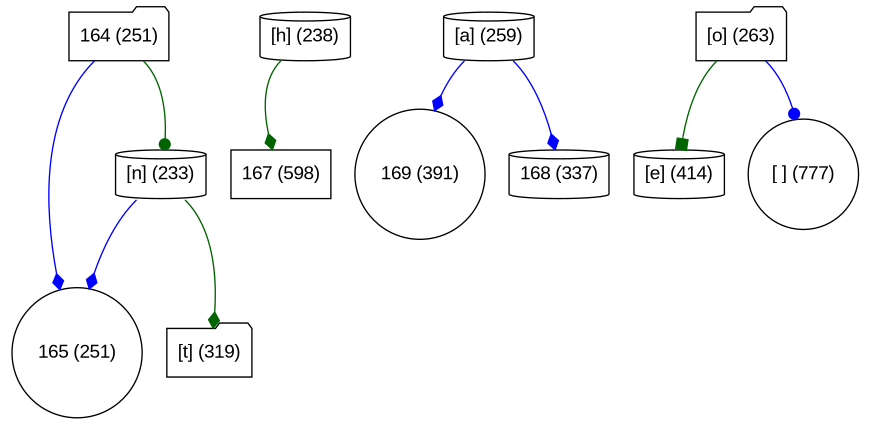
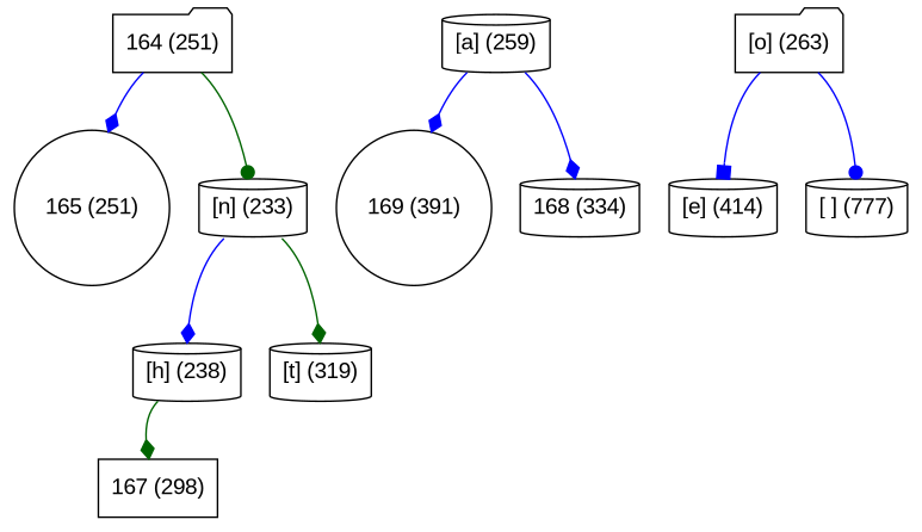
  digraph {
    node [fontname=Arial shape=cylinder]
    edge [arrowhead=diamond color=blue tailport=sw]
    n1 [label="164 (251)" shape=folder width=0.5]
    n2 [label="165 (251)" shape=circle width=0.5]
    n3 [label="[n] (233)" width=0.5]
    n4 [label="[h] (238)" width=0.5]
-   n5 [label="[t] (319)" shape=folder width=0.5]
+   n5 [label="[t] (319)" width=0.5]
    n6 [label="[a] (259)" width=0.5]
    n7 [label="169 (391)" shape=circle width=0.5]
-   n8 [label="168 (337)" width=0.5]
+   n8 [label="168 (334)" width=0.5]
    n9 [label="[o] (263)" shape=folder width=0.5]
    n10 [label="[e] (414)" width=0.5]
-   n11 [label="[ ] (777)" shape=circle width=0.5]
-   n12 [label="167 (598)" shape=box width=0.5]
+   n11 [label="[ ] (777)" width=0.5]
+   n12 [label="167 (298)" shape=box width=0.5]
    n1 -> n2
    n1 -> n3 [arrowhead=dot color=darkgreen tailport=se]
-   n3 -> n2
+   n3 -> n4
    n3 -> n5 [color=darkgreen tailport=se]
    n4 -> n12 [color=darkgreen]
    n6 -> n7
    n6 -> n8 [tailport=se]
-   n9 -> n10 [arrowhead=box color=darkgreen]
+   n9 -> n10 [arrowhead=box]
    n9 -> n11 [arrowhead=dot tailport=se]
  }
